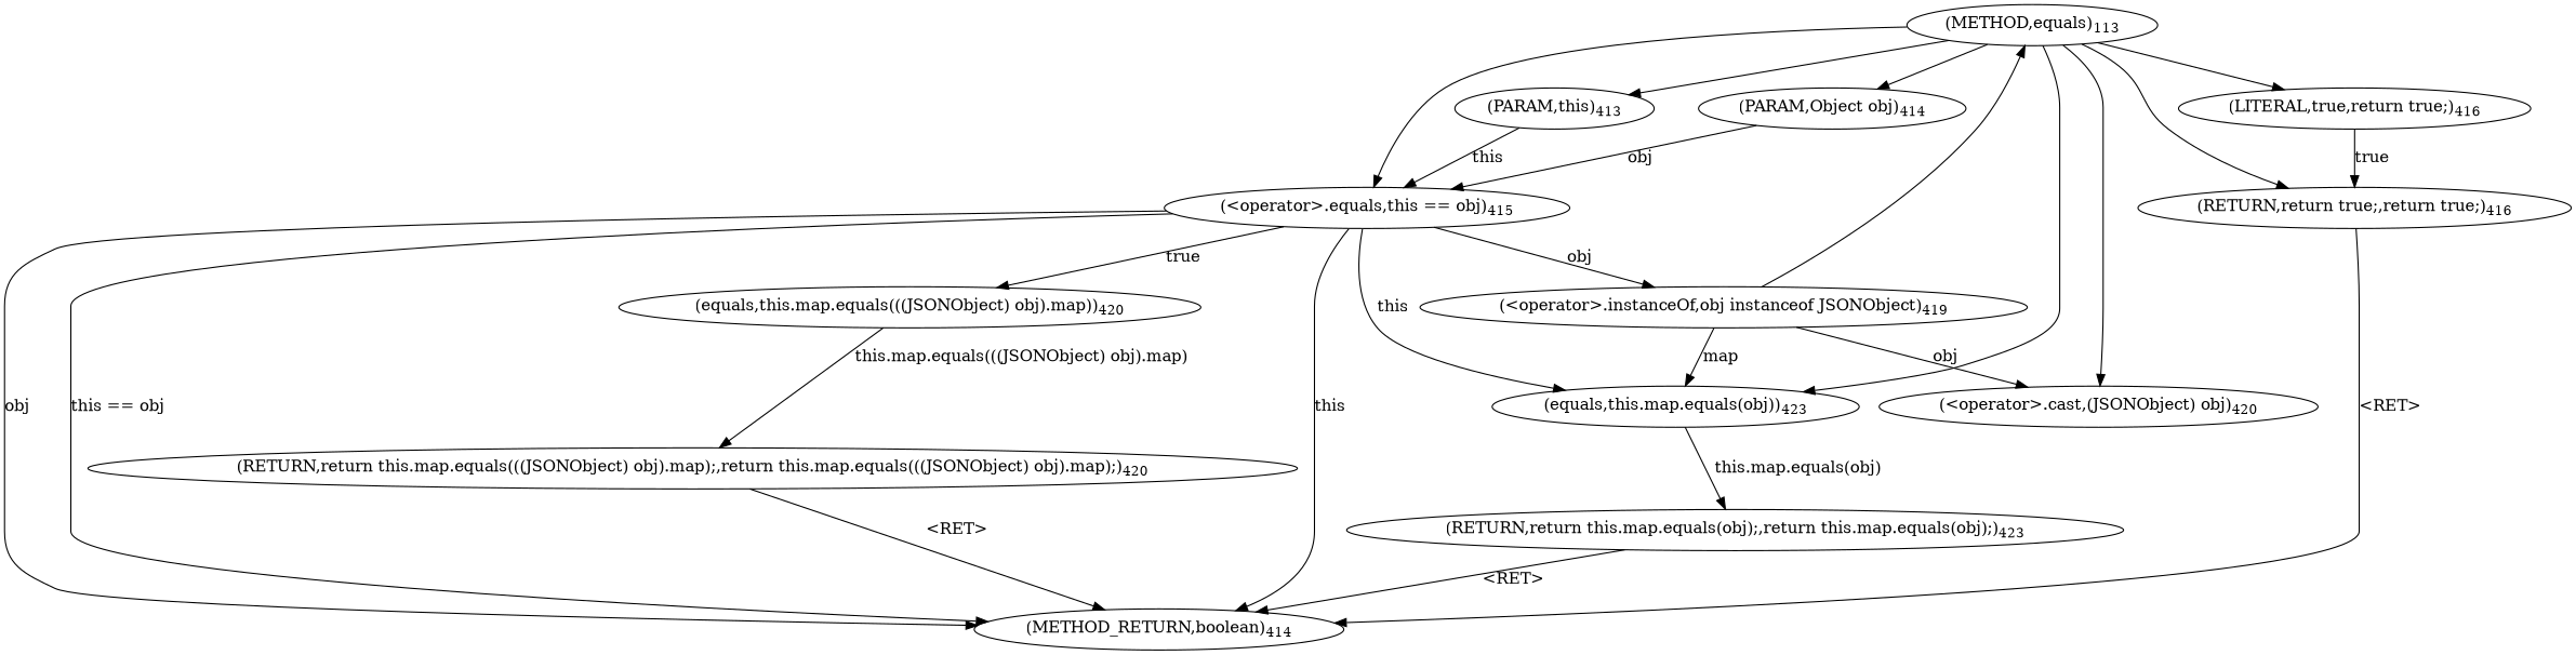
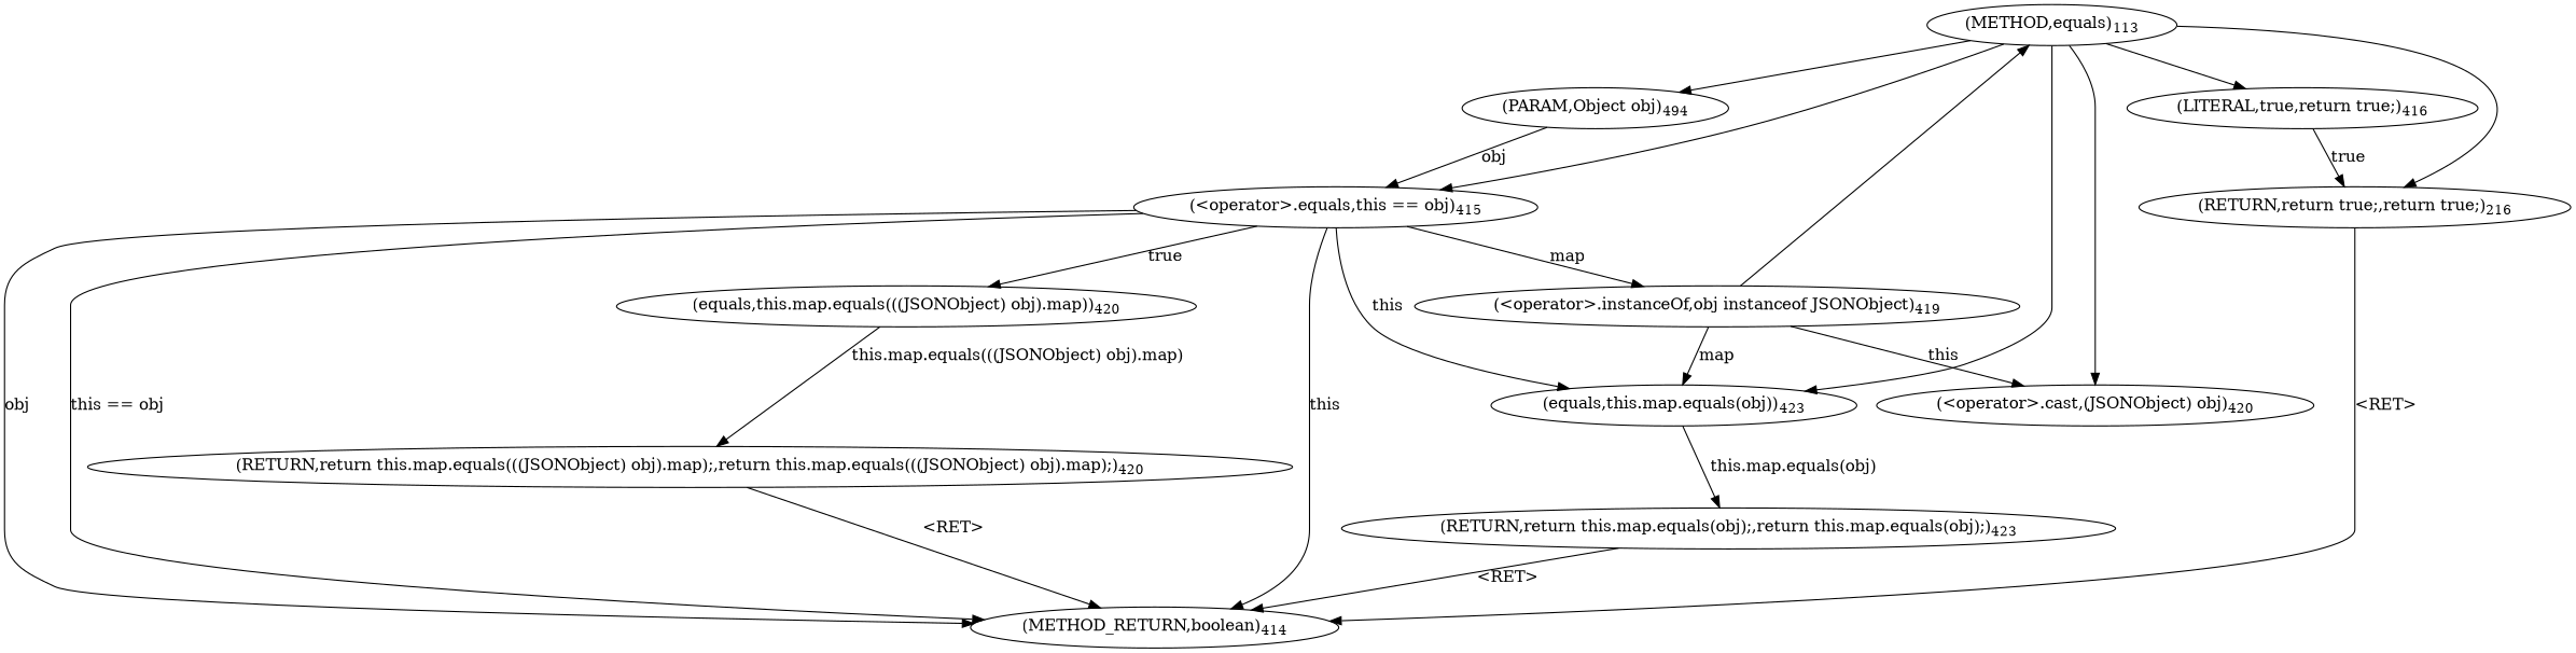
  digraph {
    n1 [label=<(METHOD,equals)<SUB>113</SUB>>]
-   n2 [label=<(PARAM,this)<SUB>413</SUB>>]
-   n3 [label=<(PARAM,Object obj)<SUB>414</SUB>>]
+   n3 [label=<(PARAM,Object obj)<SUB>494</SUB>>]
    n4 [label=<(&lt;operator&gt;.equals,this == obj)<SUB>415</SUB>>]
    n5 [label=<(equals,this.map.equals(obj))<SUB>423</SUB>>]
-   n6 [label=<(RETURN,return true;,return true;)<SUB>416</SUB>>]
+   n6 [label=<(RETURN,return true;,return true;)<SUB>216</SUB>>]
    n7 [label=<(LITERAL,true,return true;)<SUB>416</SUB>>]
    n8 [label=<(&lt;operator&gt;.cast,(JSONObject) obj)<SUB>420</SUB>>]
    n9 [label=<(&lt;operator&gt;.instanceOf,obj instanceof JSONObject)<SUB>419</SUB>>]
    n10 [label=<(METHOD_RETURN,boolean)<SUB>414</SUB>>]
    n11 [label=<(equals,this.map.equals(((JSONObject) obj).map))<SUB>420</SUB>>]
    n12 [label=<(RETURN,return this.map.equals(obj);,return this.map.equals(obj);)<SUB>423</SUB>>]
    n13 [label=<(RETURN,return this.map.equals(((JSONObject) obj).map);,return this.map.equals(((JSONObject) obj).map);)<SUB>420</SUB>>]
-   n1 -> n2
    n1 -> n3
    n1 -> n4
    n1 -> n5
    n1 -> n6
    n1 -> n7
    n1 -> n8
-   n2 -> n4 [label=this]
    n3 -> n4 [label=obj]
    n4 -> n5 [label=this]
-   n4 -> n9 [label=obj]
+   n4 -> n9 [label=map]
    n4 -> n10 [label=this]
    n4 -> n10 [label=obj]
    n4 -> n10 [label="this == obj"]
    n4 -> n11 [label=true]
    n5 -> n12 [label="this.map.equals(obj)"]
    n6 -> n10 [label="&lt;RET&gt;"]
    n7 -> n6 [label=true]
    n9 -> n1
    n9 -> n5 [label=map]
-   n9 -> n8 [label=obj]
+   n9 -> n8 [label=this]
    n11 -> n13 [label="this.map.equals(((JSONObject) obj).map)"]
    n12 -> n10 [label="&lt;RET&gt;"]
    n13 -> n10 [label="&lt;RET&gt;"]
  }
